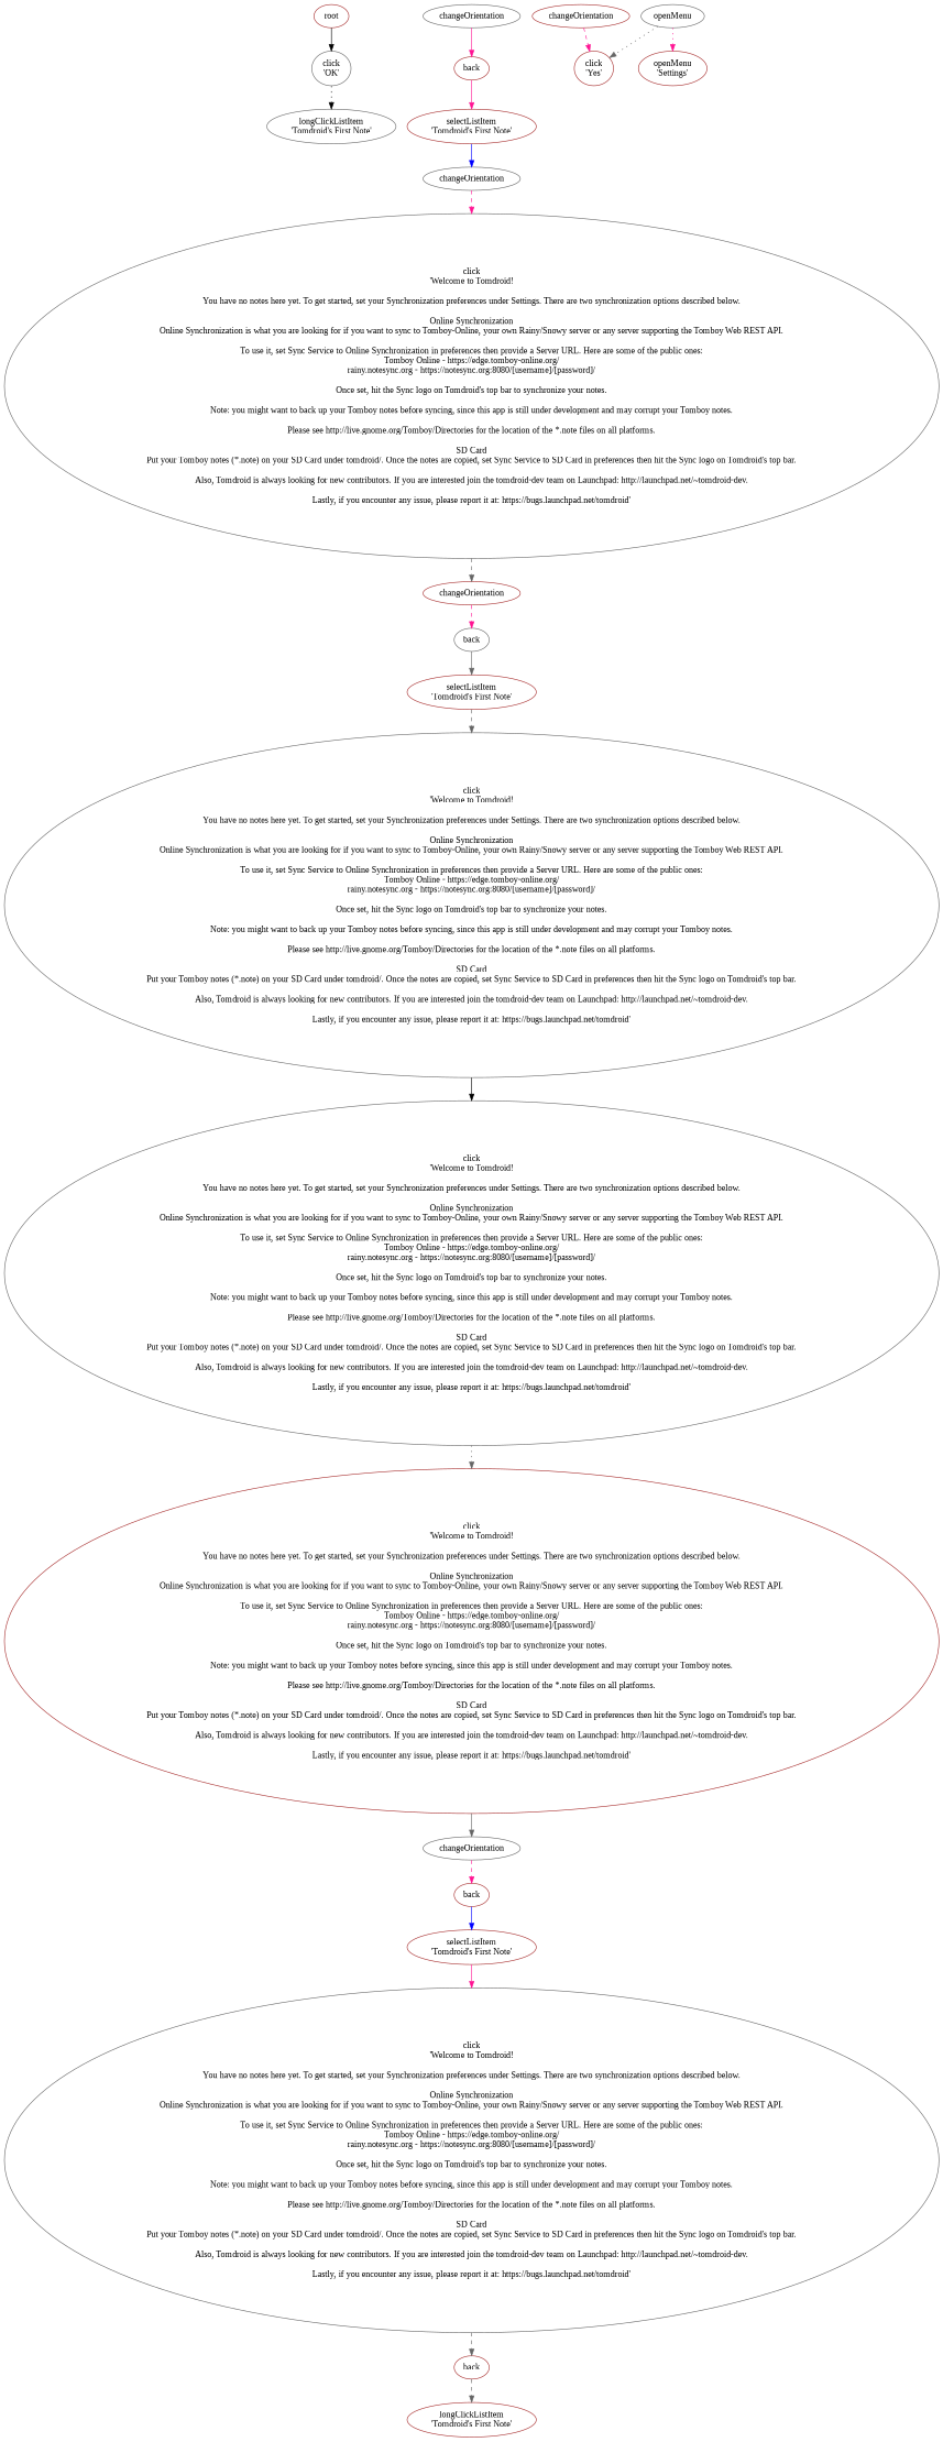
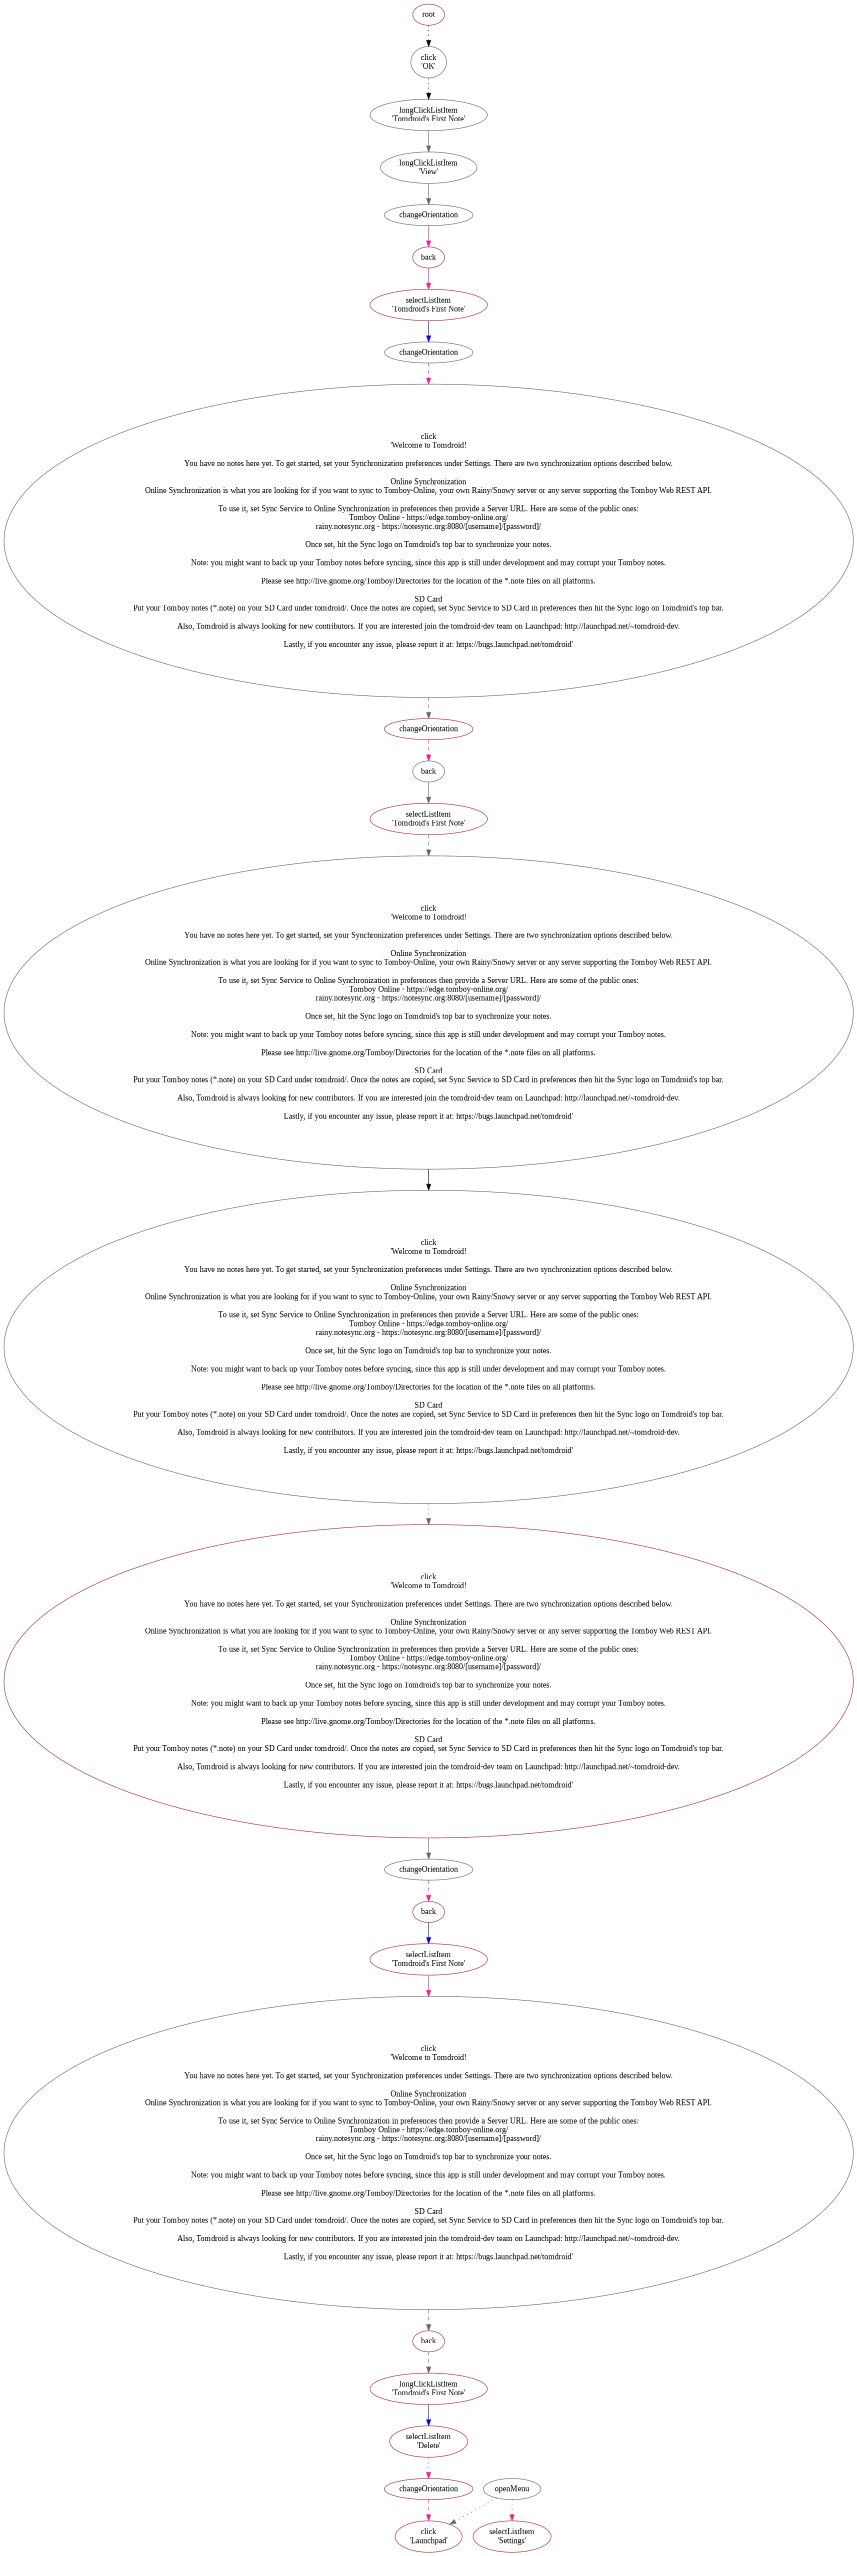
  digraph {
    fontname="Liberation Serif"
    node [color=brown fontname="Liberation Serif"]
    edge [color=gray40 fontname="Liberation Serif" style=solid]
    n1 [color=gray40 label="click\n'OK'"]
    n2 [color=gray40 label="longClickListItem\n'Tomdroid's First Note'"]
    root
+   n4 [color=gray40 label="longClickListItem\n'View'"]
    n5 [color=gray40 label=changeOrientation]
    n6 [label=back]
    n7 [label="selectListItem\n'Tomdroid's First Note'"]
    n8 [color=gray40 label=changeOrientation]
    n9 [color=gray40 label="click\n'Welcome to Tomdroid!\n\nYou have no notes here yet. To get started, set your Synchronization preferences under Settings. There are two synchronization options described below.\n\nOnline Synchronization\nOnline Synchronization is what you are looking for if you want to sync to Tomboy-Online, your own Rainy/Snowy server or any server supporting the Tomboy Web REST API.\n\nTo use it, set Sync Service to Online Synchronization in preferences then provide a Server URL. Here are some of the public ones:\nTomboy Online - https://edge.tomboy-online.org/\nrainy.notesync.org - https://notesync.org:8080/[username]/[password]/\n\nOnce set, hit the Sync logo on Tomdroid's top bar to synchronize your notes.\n\nNote: you might want to back up your Tomboy notes before syncing, since this app is still under development and may corrupt your Tomboy notes.\n\nPlease see http://live.gnome.org/Tomboy/Directories for the location of the *.note files on all platforms.\n\nSD Card\nPut your Tomboy notes (*.note) on your SD Card under tomdroid/. Once the notes are copied, set Sync Service to SD Card in preferences then hit the Sync logo on Tomdroid's top bar.\n\nAlso, Tomdroid is always looking for new contributors. If you are interested join the tomdroid-dev team on Launchpad: http://launchpad.net/~tomdroid-dev.\n\nLastly, if you encounter any issue, please report it at: https://bugs.launchpad.net/tomdroid'"]
    n10 [label=changeOrientation]
    n11 [color=gray40 label=back]
    n12 [label="selectListItem\n'Tomdroid's First Note'"]
    n13 [color=gray40 label="click\n'Welcome to Tomdroid!\n\nYou have no notes here yet. To get started, set your Synchronization preferences under Settings. There are two synchronization options described below.\n\nOnline Synchronization\nOnline Synchronization is what you are looking for if you want to sync to Tomboy-Online, your own Rainy/Snowy server or any server supporting the Tomboy Web REST API.\n\nTo use it, set Sync Service to Online Synchronization in preferences then provide a Server URL. Here are some of the public ones:\nTomboy Online - https://edge.tomboy-online.org/\nrainy.notesync.org - https://notesync.org:8080/[username]/[password]/\n\nOnce set, hit the Sync logo on Tomdroid's top bar to synchronize your notes.\n\nNote: you might want to back up your Tomboy notes before syncing, since this app is still under development and may corrupt your Tomboy notes.\n\nPlease see http://live.gnome.org/Tomboy/Directories for the location of the *.note files on all platforms.\n\nSD Card\nPut your Tomboy notes (*.note) on your SD Card under tomdroid/. Once the notes are copied, set Sync Service to SD Card in preferences then hit the Sync logo on Tomdroid's top bar.\n\nAlso, Tomdroid is always looking for new contributors. If you are interested join the tomdroid-dev team on Launchpad: http://launchpad.net/~tomdroid-dev.\n\nLastly, if you encounter any issue, please report it at: https://bugs.launchpad.net/tomdroid'"]
    n14 [color=gray40 label="click\n'Welcome to Tomdroid!\n\nYou have no notes here yet. To get started, set your Synchronization preferences under Settings. There are two synchronization options described below.\n\nOnline Synchronization\nOnline Synchronization is what you are looking for if you want to sync to Tomboy-Online, your own Rainy/Snowy server or any server supporting the Tomboy Web REST API.\n\nTo use it, set Sync Service to Online Synchronization in preferences then provide a Server URL. Here are some of the public ones:\nTomboy Online - https://edge.tomboy-online.org/\nrainy.notesync.org - https://notesync.org:8080/[username]/[password]/\n\nOnce set, hit the Sync logo on Tomdroid's top bar to synchronize your notes.\n\nNote: you might want to back up your Tomboy notes before syncing, since this app is still under development and may corrupt your Tomboy notes.\n\nPlease see http://live.gnome.org/Tomboy/Directories for the location of the *.note files on all platforms.\n\nSD Card\nPut your Tomboy notes (*.note) on your SD Card under tomdroid/. Once the notes are copied, set Sync Service to SD Card in preferences then hit the Sync logo on Tomdroid's top bar.\n\nAlso, Tomdroid is always looking for new contributors. If you are interested join the tomdroid-dev team on Launchpad: http://launchpad.net/~tomdroid-dev.\n\nLastly, if you encounter any issue, please report it at: https://bugs.launchpad.net/tomdroid'"]
    n15 [label="click\n'Welcome to Tomdroid!\n\nYou have no notes here yet. To get started, set your Synchronization preferences under Settings. There are two synchronization options described below.\n\nOnline Synchronization\nOnline Synchronization is what you are looking for if you want to sync to Tomboy-Online, your own Rainy/Snowy server or any server supporting the Tomboy Web REST API.\n\nTo use it, set Sync Service to Online Synchronization in preferences then provide a Server URL. Here are some of the public ones:\nTomboy Online - https://edge.tomboy-online.org/\nrainy.notesync.org - https://notesync.org:8080/[username]/[password]/\n\nOnce set, hit the Sync logo on Tomdroid's top bar to synchronize your notes.\n\nNote: you might want to back up your Tomboy notes before syncing, since this app is still under development and may corrupt your Tomboy notes.\n\nPlease see http://live.gnome.org/Tomboy/Directories for the location of the *.note files on all platforms.\n\nSD Card\nPut your Tomboy notes (*.note) on your SD Card under tomdroid/. Once the notes are copied, set Sync Service to SD Card in preferences then hit the Sync logo on Tomdroid's top bar.\n\nAlso, Tomdroid is always looking for new contributors. If you are interested join the tomdroid-dev team on Launchpad: http://launchpad.net/~tomdroid-dev.\n\nLastly, if you encounter any issue, please report it at: https://bugs.launchpad.net/tomdroid'"]
    n16 [color=gray40 label=changeOrientation]
    n17 [label=back]
    n18 [label="selectListItem\n'Tomdroid's First Note'"]
    n19 [color=gray40 label="click\n'Welcome to Tomdroid!\n\nYou have no notes here yet. To get started, set your Synchronization preferences under Settings. There are two synchronization options described below.\n\nOnline Synchronization\nOnline Synchronization is what you are looking for if you want to sync to Tomboy-Online, your own Rainy/Snowy server or any server supporting the Tomboy Web REST API.\n\nTo use it, set Sync Service to Online Synchronization in preferences then provide a Server URL. Here are some of the public ones:\nTomboy Online - https://edge.tomboy-online.org/\nrainy.notesync.org - https://notesync.org:8080/[username]/[password]/\n\nOnce set, hit the Sync logo on Tomdroid's top bar to synchronize your notes.\n\nNote: you might want to back up your Tomboy notes before syncing, since this app is still under development and may corrupt your Tomboy notes.\n\nPlease see http://live.gnome.org/Tomboy/Directories for the location of the *.note files on all platforms.\n\nSD Card\nPut your Tomboy notes (*.note) on your SD Card under tomdroid/. Once the notes are copied, set Sync Service to SD Card in preferences then hit the Sync logo on Tomdroid's top bar.\n\nAlso, Tomdroid is always looking for new contributors. If you are interested join the tomdroid-dev team on Launchpad: http://launchpad.net/~tomdroid-dev.\n\nLastly, if you encounter any issue, please report it at: https://bugs.launchpad.net/tomdroid'"]
    n20 [label=back]
    n21 [label="longClickListItem\n'Tomdroid's First Note'"]
+   n22 [label="selectListItem\n'Delete'"]
    n23 [label=changeOrientation]
-   n24 [label="click\n'Yes'"]
+   n24 [label="click\n'Launchpad'"]
    n25 [color=gray40 label=openMenu]
-   n26 [label="openMenu\n'Settings'"]
+   n26 [label="selectListItem\n'Settings'"]
    n1 -> n2 [color=black style=dotted]
-   root -> n1 [color=black]
+   n2 -> n4
+   root -> n1 [color=black style=dotted]
+   n4 -> n5
    n5 -> n6 [color=deeppink]
    n6 -> n7 [color=deeppink]
    n7 -> n8 [color=blue]
    n8 -> n9 [color=deeppink style=dashed]
    n9 -> n10 [style=dashed]
    n10 -> n11 [color=deeppink style=dashed]
    n11 -> n12
    n12 -> n13 [style=dashed]
    n13 -> n14 [color=black]
    n14 -> n15 [style=dotted]
    n15 -> n16
    n16 -> n17 [color=deeppink style=dashed]
    n17 -> n18 [color=blue]
    n18 -> n19 [color=deeppink]
    n19 -> n20 [style=dashed]
    n20 -> n21 [style=dashed]
+   n21 -> n22 [color=blue]
+   n22 -> n23 [color=deeppink style=dotted]
    n23 -> n24 [color=deeppink style=dashed]
    n25 -> n24 [style=dotted]
    n25 -> n26 [color=deeppink style=dotted]
  }
